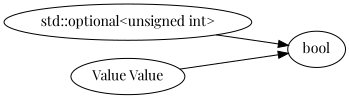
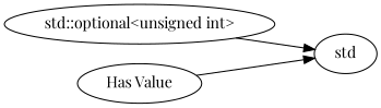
  digraph {
    fontname="Playfair Display"
    rankdir=LR
    node [fontname="Playfair Display"]
    edge [fontname="Playfair Display"]
-   n1 [label=bool]
+   n1 [label=std]
    n2 [label="std::optional<unsigned int>"]
-   n3 [label="Value Value"]
+   n3 [label="Has Value"]
    subgraph sub_1 {
      rank=max
      n1
    }
    n2 -> n1
    n3 -> n1
  }
